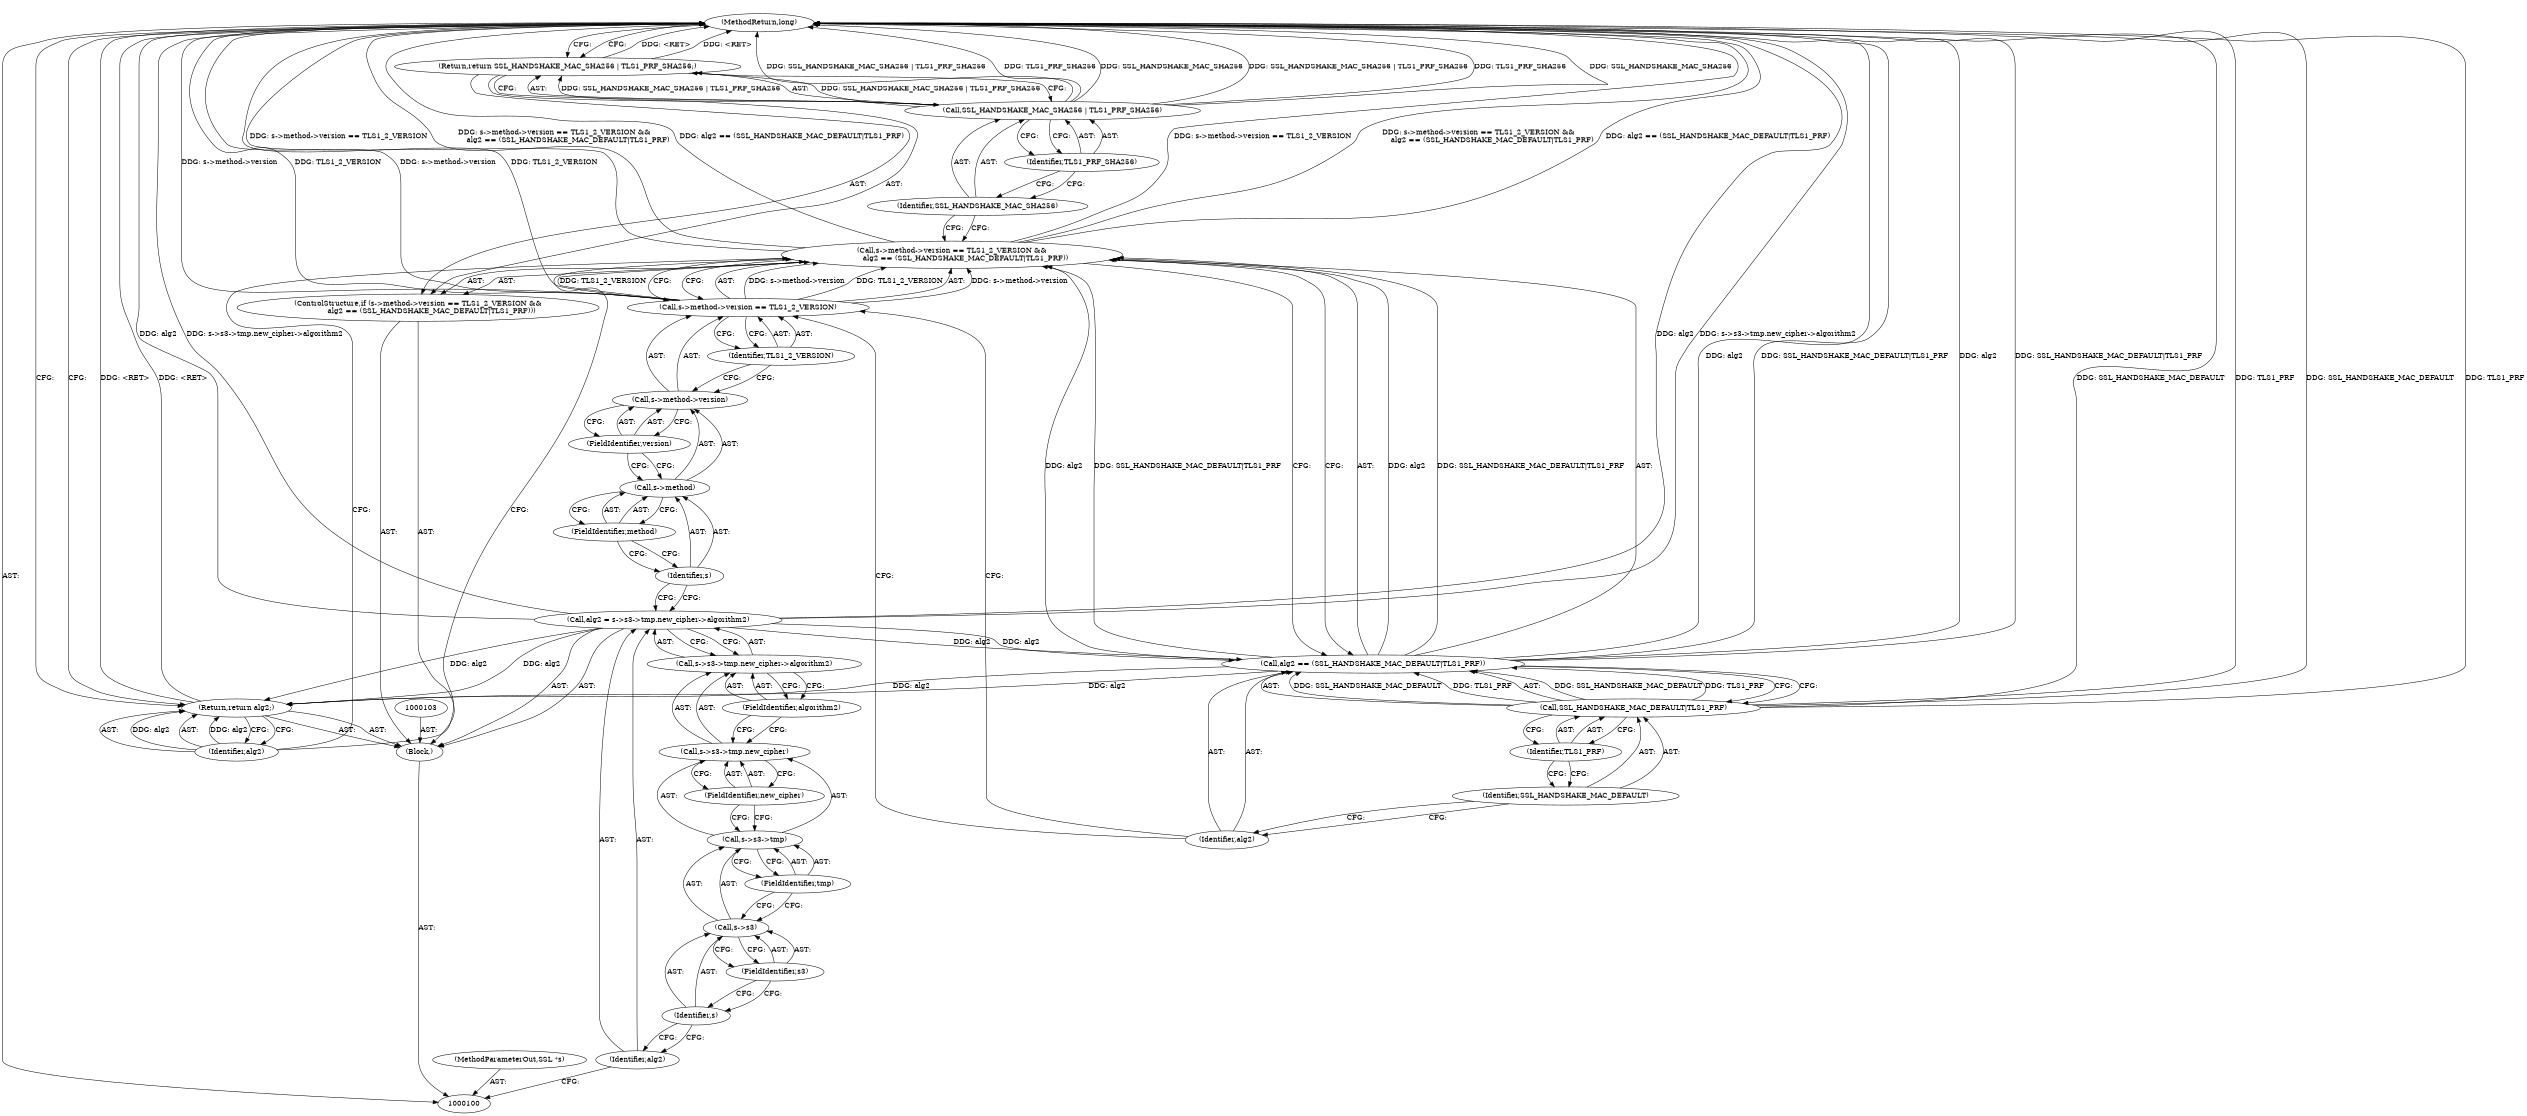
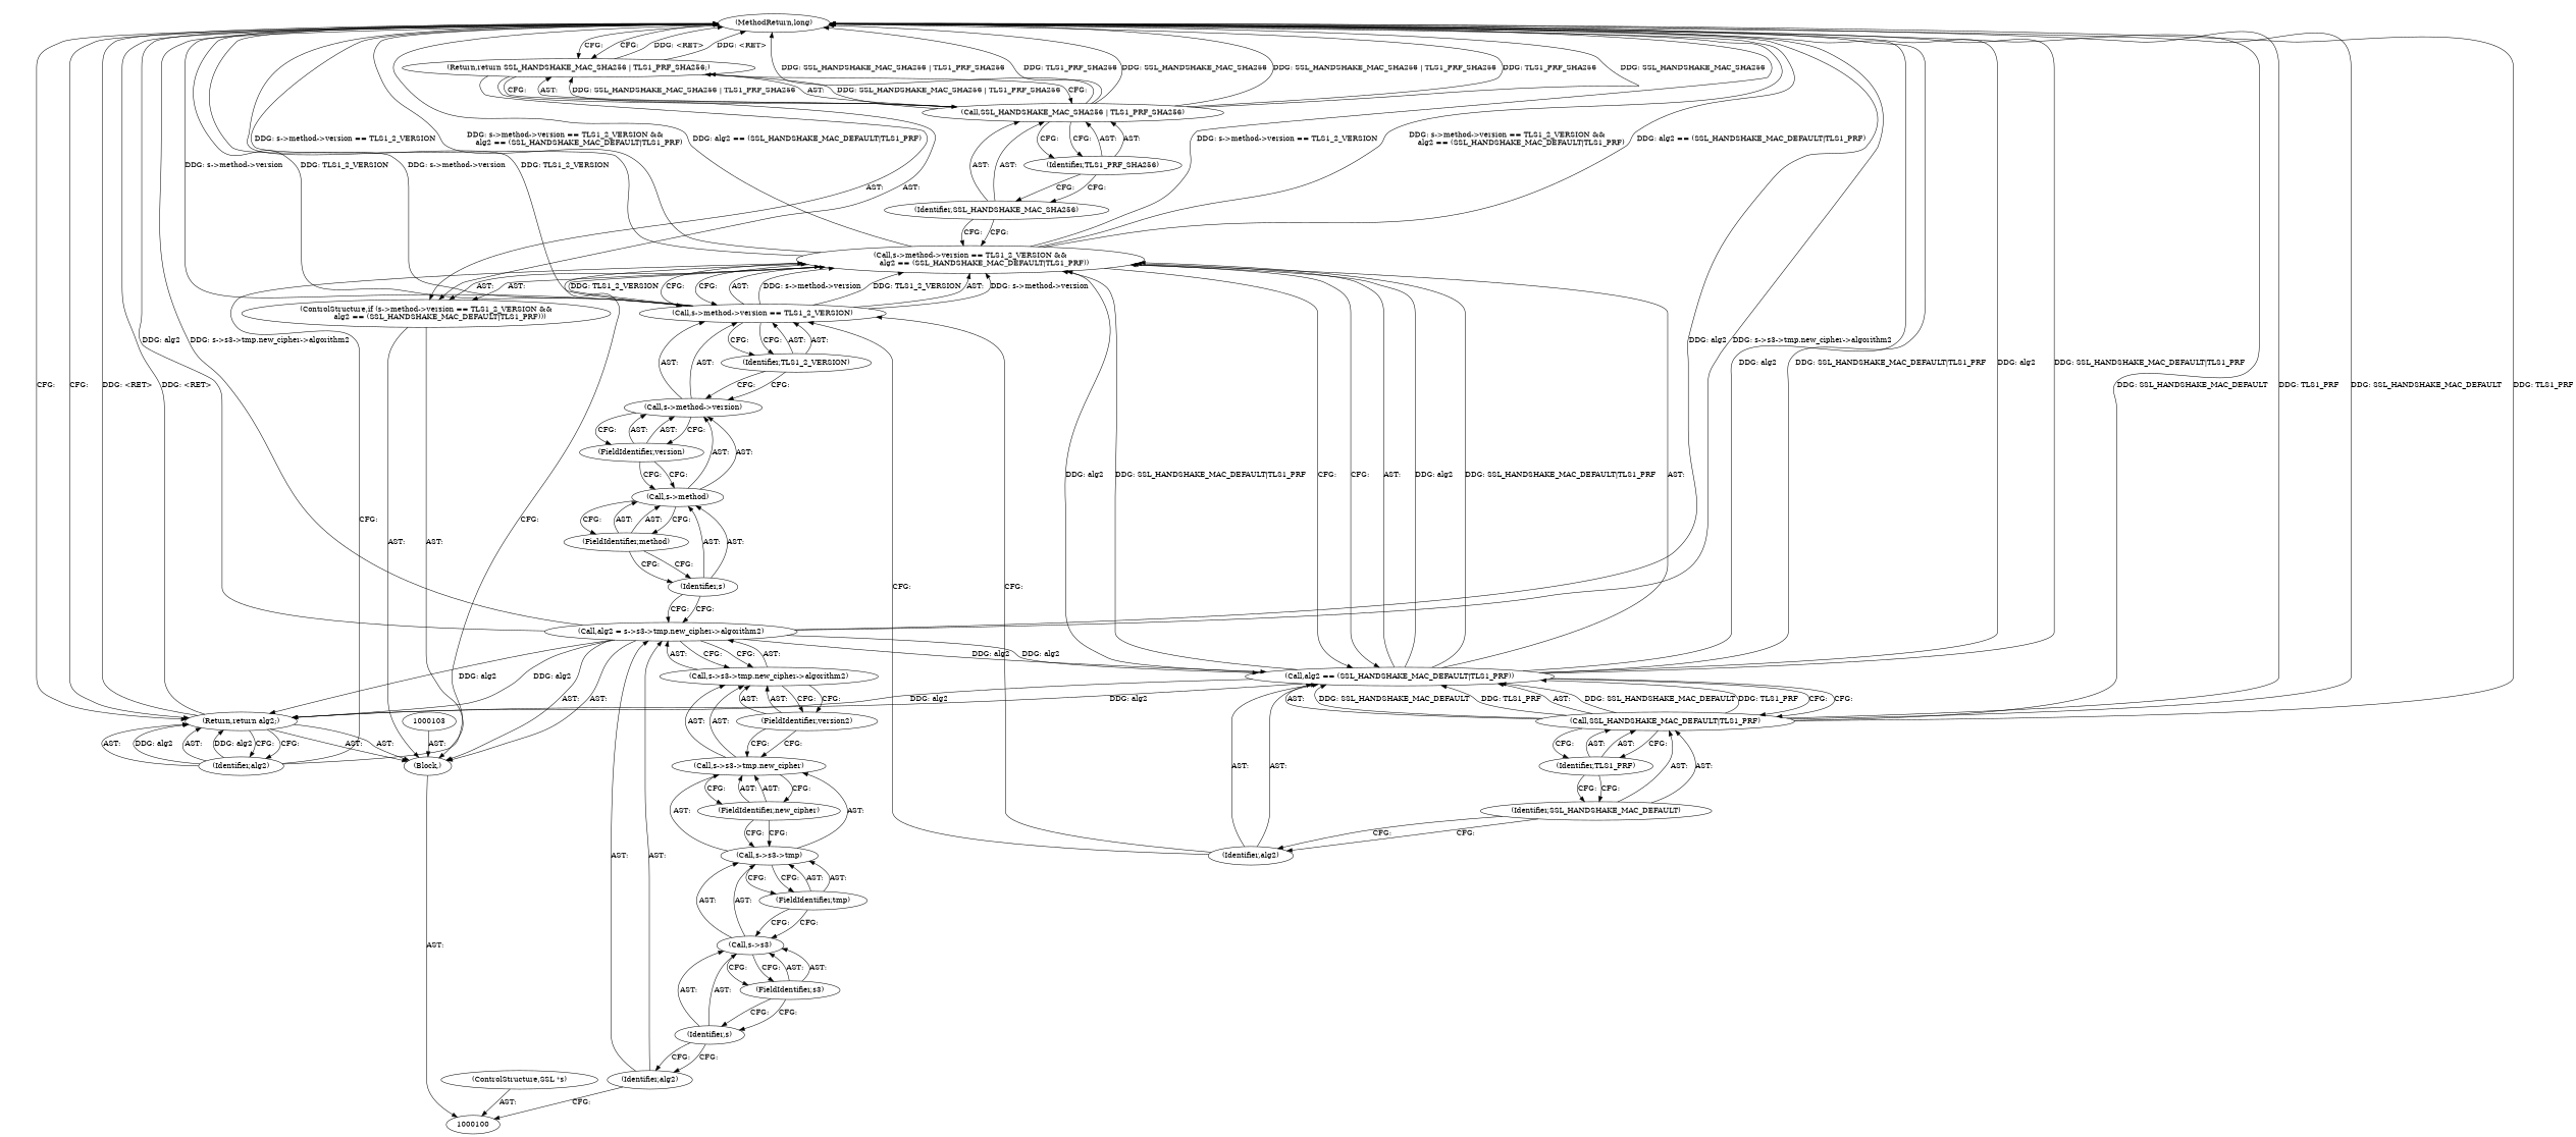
  digraph {
    n1 [label="(MethodReturn,long)"]
    n2 [label="(Return,return SSL_HANDSHAKE_MAC_SHA256 | TLS1_PRF_SHA256;)"]
    n3 [label="(Return,return alg2;)"]
    1000100
    n5 [label="(ControlStructure,if (s->method->version == TLS1_2_VERSION &&\n            alg2 == (SSL_HANDSHAKE_MAC_DEFAULT|TLS1_PRF)))"]
    n6 [label="(Call,SSL_HANDSHAKE_MAC_SHA256 | TLS1_PRF_SHA256)"]
    n7 [label="(Block,)"]
    n8 [label="(Identifier,alg2)"]
-   n9 [label="(MethodParameterOut,SSL *s)"]
+   n9 [label="(ControlStructure,SSL *s)"]
    n10 [label="(Call,alg2 = s->s3->tmp.new_cipher->algorithm2)"]
    n11 [label="(Call,s->s3->tmp.new_cipher->algorithm2)"]
    n12 [label="(Call,alg2 == (SSL_HANDSHAKE_MAC_DEFAULT|TLS1_PRF))"]
-   n13 [label="(FieldIdentifier,algorithm2)"]
+   n13 [label="(FieldIdentifier,version2)"]
    n14 [label="(Call,s->method->version == TLS1_2_VERSION &&\n            alg2 == (SSL_HANDSHAKE_MAC_DEFAULT|TLS1_PRF))"]
    n15 [label="(Call,SSL_HANDSHAKE_MAC_DEFAULT|TLS1_PRF)"]
    n16 [label="(Identifier,alg2)"]
    n17 [label="(Call,s->s3->tmp.new_cipher)"]
    n18 [label="(FieldIdentifier,new_cipher)"]
    n19 [label="(Call,s->s3->tmp)"]
    n20 [label="(FieldIdentifier,tmp)"]
    n21 [label="(Call,s->s3)"]
    n22 [label="(FieldIdentifier,s3)"]
    n23 [label="(Identifier,s)"]
    n24 [label="(Call,s->method->version == TLS1_2_VERSION)"]
    n25 [label="(Identifier,TLS1_2_VERSION)"]
    n26 [label="(Call,s->method->version)"]
    n27 [label="(FieldIdentifier,version)"]
    n28 [label="(Call,s->method)"]
    n29 [label="(FieldIdentifier,method)"]
    n30 [label="(Identifier,s)"]
    n31 [label="(Identifier,TLS1_PRF)"]
    n32 [label="(Identifier,alg2)"]
    n33 [label="(Identifier,SSL_HANDSHAKE_MAC_DEFAULT)"]
    n34 [label="(Identifier,TLS1_PRF_SHA256)"]
    n35 [label="(Identifier,SSL_HANDSHAKE_MAC_SHA256)"]
    1000103
    n1 -> n2 [label="CFG: "]
    n1 -> n2 [label="CFG: "]
    n1 -> n3 [label="CFG: "]
    n1 -> n3 [label="CFG: "]
-   n1 -> 1000100 [label="AST: "]
    n2 -> n1 [label="DDG: <RET>"]
    n2 -> n1 [label="DDG: <RET>"]
    n2 -> n5 [label="AST: "]
    n2 -> n5 [label="AST: "]
    n2 -> n6 [label="CFG: "]
    n2 -> n6 [label="CFG: "]
    n3 -> n1 [label="DDG: <RET>"]
    n3 -> n1 [label="DDG: <RET>"]
    n3 -> n7 [label="AST: "]
    n3 -> n7 [label="AST: "]
    n3 -> n8 [label="CFG: "]
    n3 -> n8 [label="CFG: "]
    n5 -> n7 [label="AST: "]
    n5 -> n7 [label="AST: "]
    n6 -> n1 [label="DDG: SSL_HANDSHAKE_MAC_SHA256 | TLS1_PRF_SHA256"]
    n6 -> n1 [label="DDG: TLS1_PRF_SHA256"]
    n6 -> n1 [label="DDG: SSL_HANDSHAKE_MAC_SHA256"]
    n6 -> n1 [label="DDG: SSL_HANDSHAKE_MAC_SHA256 | TLS1_PRF_SHA256"]
    n6 -> n1 [label="DDG: TLS1_PRF_SHA256"]
    n6 -> n1 [label="DDG: SSL_HANDSHAKE_MAC_SHA256"]
    n6 -> n2 [label="AST: "]
    n6 -> n2 [label="DDG: SSL_HANDSHAKE_MAC_SHA256 | TLS1_PRF_SHA256"]
    n6 -> n2 [label="AST: "]
    n6 -> n2 [label="DDG: SSL_HANDSHAKE_MAC_SHA256 | TLS1_PRF_SHA256"]
    n6 -> n34 [label="CFG: "]
    n6 -> n34 [label="CFG: "]
    n7 -> 1000100 [label="AST: "]
    n8 -> n3 [label="AST: "]
    n8 -> n3 [label="DDG: alg2"]
    n8 -> n3 [label="AST: "]
    n8 -> n3 [label="DDG: alg2"]
    n8 -> n14 [label="CFG: "]
    n8 -> n14 [label="CFG: "]
    n9 -> 1000100 [label="AST: "]
    n10 -> n1 [label="DDG: alg2"]
    n10 -> n1 [label="DDG: s->s3->tmp.new_cipher->algorithm2"]
    n10 -> n1 [label="DDG: alg2"]
    n10 -> n1 [label="DDG: s->s3->tmp.new_cipher->algorithm2"]
    n10 -> n3 [label="DDG: alg2"]
    n10 -> n3 [label="DDG: alg2"]
    n10 -> n7 [label="AST: "]
    n10 -> n7 [label="AST: "]
    n10 -> n11 [label="CFG: "]
    n10 -> n11 [label="CFG: "]
    n10 -> n12 [label="DDG: alg2"]
    n10 -> n12 [label="DDG: alg2"]
    n11 -> n10 [label="AST: "]
    n11 -> n10 [label="AST: "]
    n11 -> n13 [label="CFG: "]
    n11 -> n13 [label="CFG: "]
    n12 -> n1 [label="DDG: alg2"]
    n12 -> n1 [label="DDG: SSL_HANDSHAKE_MAC_DEFAULT|TLS1_PRF"]
    n12 -> n1 [label="DDG: alg2"]
    n12 -> n1 [label="DDG: SSL_HANDSHAKE_MAC_DEFAULT|TLS1_PRF"]
    n12 -> n3 [label="DDG: alg2"]
    n12 -> n3 [label="DDG: alg2"]
    n12 -> n14 [label="AST: "]
    n12 -> n14 [label="DDG: alg2"]
    n12 -> n14 [label="DDG: SSL_HANDSHAKE_MAC_DEFAULT|TLS1_PRF"]
    n12 -> n14 [label="AST: "]
    n12 -> n14 [label="DDG: alg2"]
    n12 -> n14 [label="DDG: SSL_HANDSHAKE_MAC_DEFAULT|TLS1_PRF"]
    n12 -> n15 [label="CFG: "]
    n12 -> n15 [label="CFG: "]
    n13 -> n11 [label="AST: "]
    n13 -> n11 [label="AST: "]
    n13 -> n17 [label="CFG: "]
    n13 -> n17 [label="CFG: "]
    n14 -> n1 [label="DDG: s->method->version == TLS1_2_VERSION"]
    n14 -> n1 [label="DDG: s->method->version == TLS1_2_VERSION &&\n            alg2 == (SSL_HANDSHAKE_MAC_DEFAULT|TLS1_PRF)"]
    n14 -> n1 [label="DDG: alg2 == (SSL_HANDSHAKE_MAC_DEFAULT|TLS1_PRF)"]
    n14 -> n1 [label="DDG: s->method->version == TLS1_2_VERSION"]
    n14 -> n1 [label="DDG: s->method->version == TLS1_2_VERSION &&\n            alg2 == (SSL_HANDSHAKE_MAC_DEFAULT|TLS1_PRF)"]
    n14 -> n1 [label="DDG: alg2 == (SSL_HANDSHAKE_MAC_DEFAULT|TLS1_PRF)"]
    n14 -> n5 [label="AST: "]
    n14 -> n5 [label="AST: "]
    n14 -> n12 [label="CFG: "]
    n14 -> n12 [label="CFG: "]
    n14 -> n24 [label="CFG: "]
    n14 -> n24 [label="CFG: "]
    n15 -> n1 [label="DDG: SSL_HANDSHAKE_MAC_DEFAULT"]
    n15 -> n1 [label="DDG: TLS1_PRF"]
    n15 -> n1 [label="DDG: SSL_HANDSHAKE_MAC_DEFAULT"]
    n15 -> n1 [label="DDG: TLS1_PRF"]
    n15 -> n12 [label="AST: "]
    n15 -> n12 [label="DDG: SSL_HANDSHAKE_MAC_DEFAULT"]
    n15 -> n12 [label="DDG: TLS1_PRF"]
    n15 -> n12 [label="AST: "]
    n15 -> n12 [label="DDG: SSL_HANDSHAKE_MAC_DEFAULT"]
    n15 -> n12 [label="DDG: TLS1_PRF"]
    n15 -> n31 [label="CFG: "]
    n15 -> n31 [label="CFG: "]
    n16 -> 1000100 [label="CFG: "]
    n16 -> n10 [label="AST: "]
    n16 -> n10 [label="AST: "]
    n17 -> n11 [label="AST: "]
    n17 -> n11 [label="AST: "]
    n17 -> n18 [label="CFG: "]
    n17 -> n18 [label="CFG: "]
    n18 -> n17 [label="AST: "]
    n18 -> n17 [label="AST: "]
    n18 -> n19 [label="CFG: "]
    n18 -> n19 [label="CFG: "]
    n19 -> n17 [label="AST: "]
    n19 -> n17 [label="AST: "]
    n19 -> n20 [label="CFG: "]
    n19 -> n20 [label="CFG: "]
    n20 -> n19 [label="AST: "]
    n20 -> n19 [label="AST: "]
    n20 -> n21 [label="CFG: "]
    n20 -> n21 [label="CFG: "]
    n21 -> n19 [label="AST: "]
    n21 -> n19 [label="AST: "]
    n21 -> n22 [label="CFG: "]
    n21 -> n22 [label="CFG: "]
    n22 -> n21 [label="AST: "]
    n22 -> n21 [label="AST: "]
    n22 -> n23 [label="CFG: "]
    n22 -> n23 [label="CFG: "]
    n23 -> n16 [label="CFG: "]
    n23 -> n16 [label="CFG: "]
    n23 -> n21 [label="AST: "]
    n23 -> n21 [label="AST: "]
    n24 -> n1 [label="DDG: s->method->version"]
    n24 -> n1 [label="DDG: TLS1_2_VERSION"]
    n24 -> n1 [label="DDG: s->method->version"]
    n24 -> n1 [label="DDG: TLS1_2_VERSION"]
    n24 -> n14 [label="AST: "]
    n24 -> n14 [label="DDG: s->method->version"]
    n24 -> n14 [label="DDG: TLS1_2_VERSION"]
    n24 -> n14 [label="AST: "]
    n24 -> n14 [label="DDG: s->method->version"]
    n24 -> n14 [label="DDG: TLS1_2_VERSION"]
    n24 -> n25 [label="CFG: "]
    n24 -> n25 [label="CFG: "]
    n25 -> n24 [label="AST: "]
    n25 -> n24 [label="AST: "]
    n25 -> n26 [label="CFG: "]
    n25 -> n26 [label="CFG: "]
    n26 -> n24 [label="AST: "]
    n26 -> n24 [label="AST: "]
    n26 -> n27 [label="CFG: "]
    n26 -> n27 [label="CFG: "]
    n27 -> n26 [label="AST: "]
    n27 -> n26 [label="AST: "]
    n27 -> n28 [label="CFG: "]
    n27 -> n28 [label="CFG: "]
    n28 -> n26 [label="AST: "]
    n28 -> n26 [label="AST: "]
    n28 -> n29 [label="CFG: "]
    n28 -> n29 [label="CFG: "]
    n29 -> n28 [label="AST: "]
    n29 -> n28 [label="AST: "]
    n29 -> n30 [label="CFG: "]
    n29 -> n30 [label="CFG: "]
    n30 -> n10 [label="CFG: "]
    n30 -> n10 [label="CFG: "]
    n30 -> n28 [label="AST: "]
    n30 -> n28 [label="AST: "]
    n31 -> n15 [label="AST: "]
    n31 -> n15 [label="AST: "]
    n31 -> n33 [label="CFG: "]
    n31 -> n33 [label="CFG: "]
    n32 -> n12 [label="AST: "]
    n32 -> n12 [label="AST: "]
    n32 -> n24 [label="CFG: "]
    n32 -> n24 [label="CFG: "]
    n33 -> n15 [label="AST: "]
    n33 -> n15 [label="AST: "]
    n33 -> n32 [label="CFG: "]
    n33 -> n32 [label="CFG: "]
    n34 -> n6 [label="AST: "]
    n34 -> n6 [label="AST: "]
    n34 -> n35 [label="CFG: "]
    n34 -> n35 [label="CFG: "]
    n35 -> n6 [label="AST: "]
    n35 -> n6 [label="AST: "]
    n35 -> n14 [label="CFG: "]
    n35 -> n14 [label="CFG: "]
    1000103 -> n7 [label="AST: "]
  }
